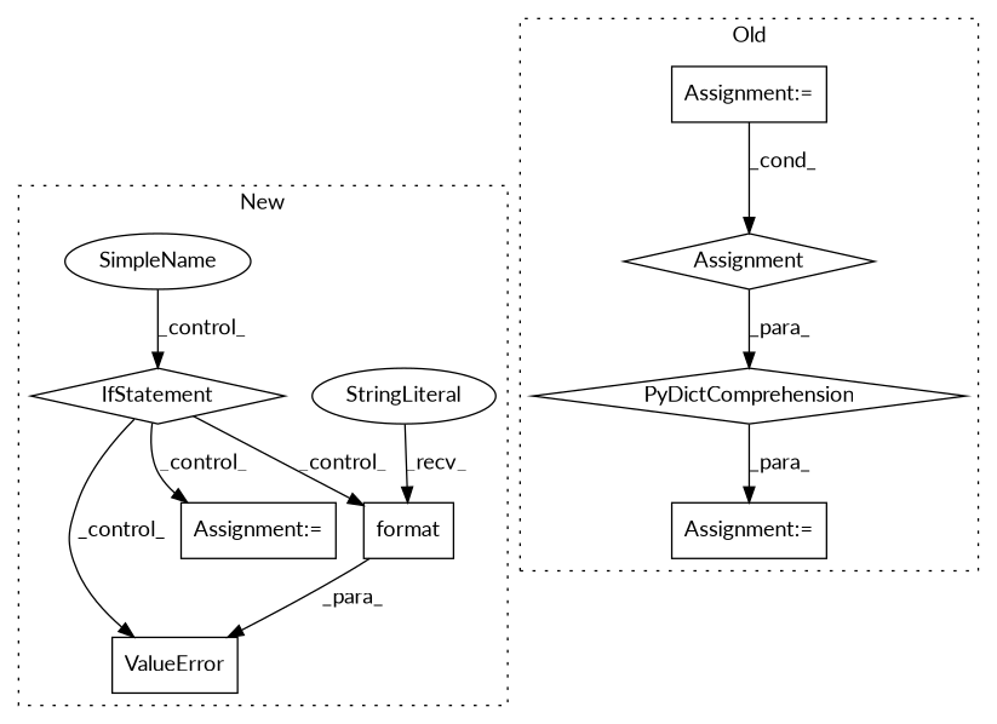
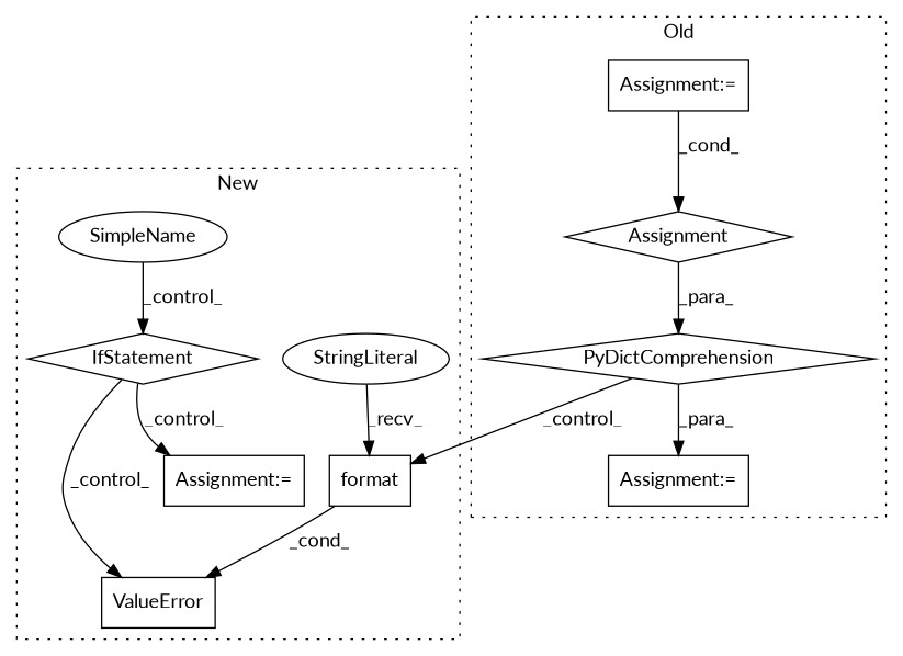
  digraph {
    fontname=Lato
    node [a=7 fontname=Lato l=62 s=4898 shape=box]
    edge [fontname=Lato]
    n1 [a=110 l=145 label=PyDictComprehension s=4823 shape=diamond]
    n2 [a=113 label=Assignment shape=diamond]
    n3 [label="Assignment:="]
    n4 [l=12 label="Assignment:=" s=4811]
    n5 [a=32 l="7,1" label=format s="2176,2186"]
    n6 [a=45 l=23 label=StringLiteral s=2152 shape=ellipse]
    n7 [a=25 l="4,2" label=IfStatement s="2094,2125" shape=diamond]
    n8 [a=42 label=SimpleName shape=ellipse l="" s=""]
    n9 [a=32 l="11,1" label=ValueError s="2141,2187"]
    n10 [l=2 label="Assignment:=" s=2355]
    subgraph cluster_1 {
      label=Old
      style=dotted
      n1
      n2
      n3
      n4
    }
    subgraph cluster_2 {
      label=New
      style=dotted
      n5
      n6
      n7
      n8
      n9
      n10
    }
    n1 -> n4 [label=_para_]
    n2 -> n1 [label=_para_]
    n3 -> n2 [label=_cond_]
-   n5 -> n9 [label=_para_]
+   n5 -> n9 [label=_cond_]
    n6 -> n5 [label=_recv_]
-   n7 -> n5 [label=_control_]
+   n1 -> n5 [label=_control_]
    n7 -> n9 [label=_control_]
    n7 -> n10 [label=_control_]
    n8 -> n7 [label=_control_]
  }
